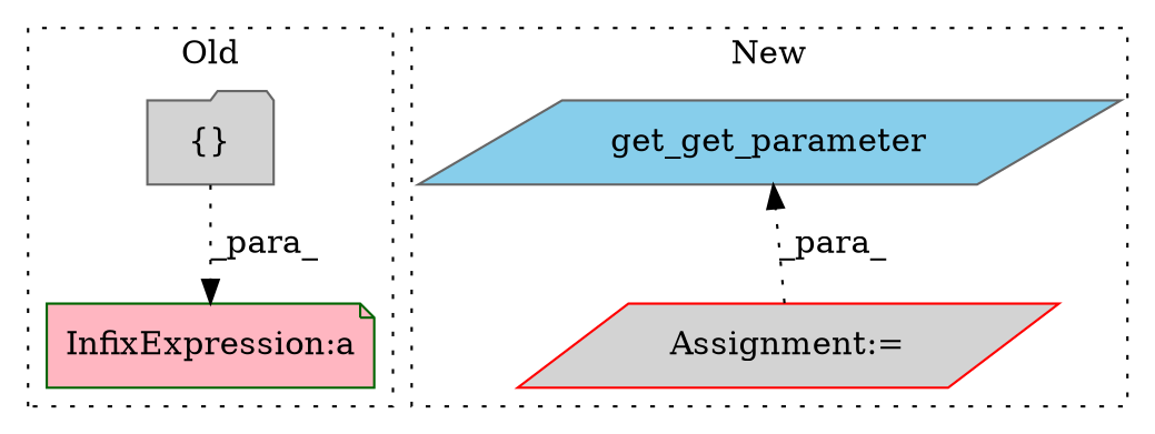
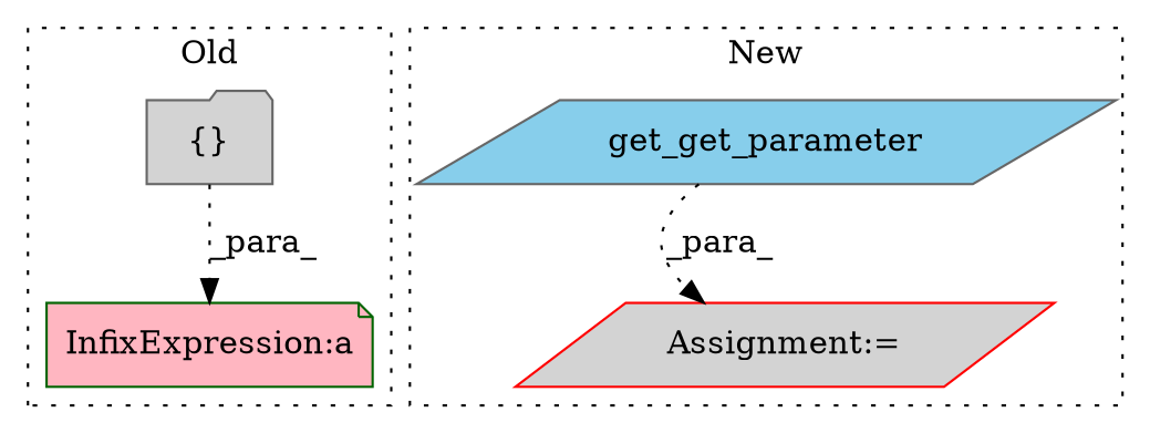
  digraph {
    node [color=gray40 fillcolor=lightgrey shape=parallelogram style=filled]
    edge [style=dotted]
    n1 [a=4 l="1,1" label="{}" s="1930,1947" shape=folder]
    n2 [a=27 color=darkgreen fillcolor=lightpink l=3 label="InfixExpression:a" s=1948 shape=note]
    n3 [a=32 fillcolor=skyblue l="19,1" label=get_get_parameter s="1219,1267"]
    n4 [a=7 color=red l=1 label="Assignment:=" s=1396]
    subgraph cluster_1 {
      label=Old
      style=dotted
      n1
      n2
    }
    subgraph cluster_2 {
      label=New
      style=dotted
      n3
      n4
    }
    n1 -> n2 [label=_para_]
-   n4 -> n3 [label=_para_]
+   n3 -> n4 [label=_para_]
  }
